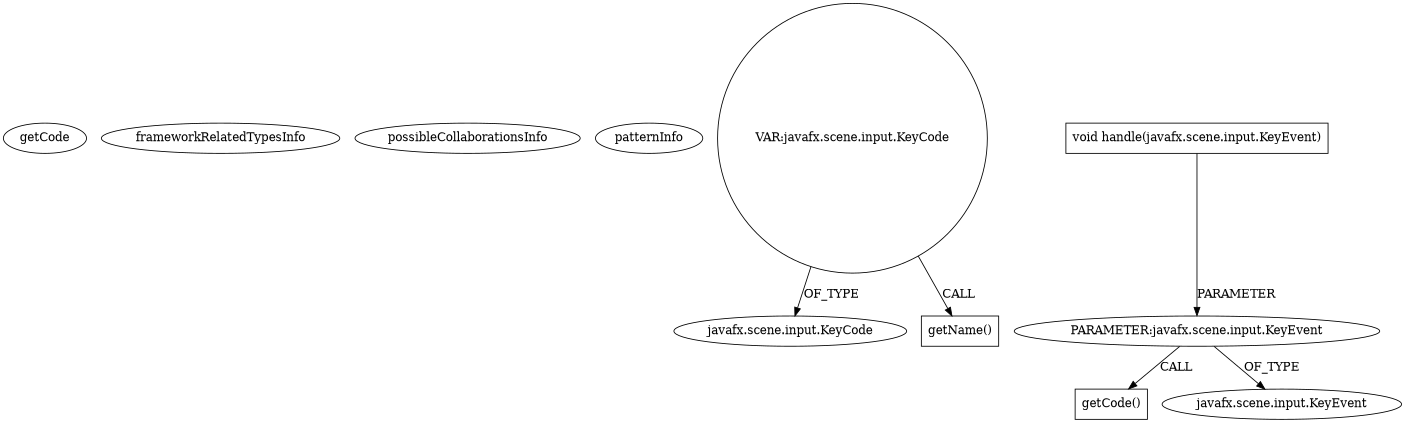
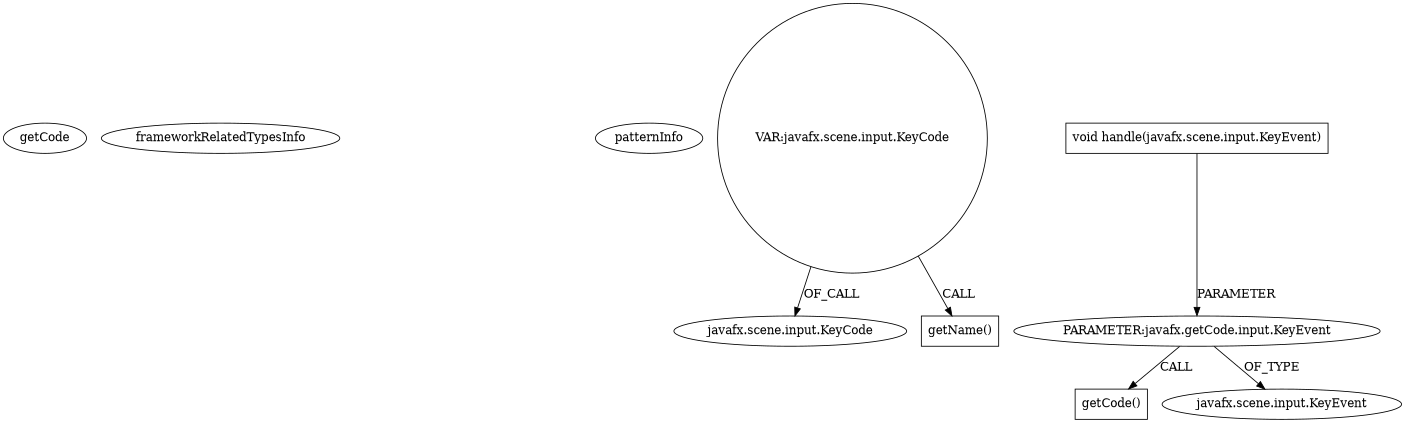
  digraph {
    node [isFrameworkType=false]
    n1 [category=pattern graphId=4596 isAnonymous=false label=getCode possibleRelation=false isFrameworkType=""]
    frameworkRelatedTypesInfo [isFrameworkType=""]
-   possibleCollaborationsInfo [isFrameworkType=""]
    patternInfo [frequency=2.0 patternRootClient=null isFrameworkType=""]
    n5 [label="javafx.scene.input.KeyCode" vertexType=FRAMEWORK_CLASS_TYPE]
    n6 [label="VAR:javafx.scene.input.KeyCode" shape=circle vertexType=VARIABLE_EXPRESION]
    n7 [label="getName()" shape=box vertexType=INSIDE_CALL]
    n8 [label="void handle(javafx.scene.input.KeyEvent)" shape=box vertexType=OVERRIDING_METHOD_DECLARATION]
-   n9 [label="PARAMETER:javafx.scene.input.KeyEvent" vertexType=PARAMETER_DECLARATION]
+   n9 [label="PARAMETER:javafx.getCode.input.KeyEvent" vertexType=PARAMETER_DECLARATION]
    n10 [label="getCode()" shape=box vertexType=INSIDE_CALL]
    n11 [label="javafx.scene.input.KeyEvent" vertexType=FRAMEWORK_CLASS_TYPE]
-   n6 -> n5 [label=OF_TYPE]
+   n6 -> n5 [label=OF_CALL]
    n6 -> n7 [label=CALL]
    n8 -> n9 [label=PARAMETER]
    n9 -> n10 [label=CALL]
    n9 -> n11 [label=OF_TYPE]
  }
